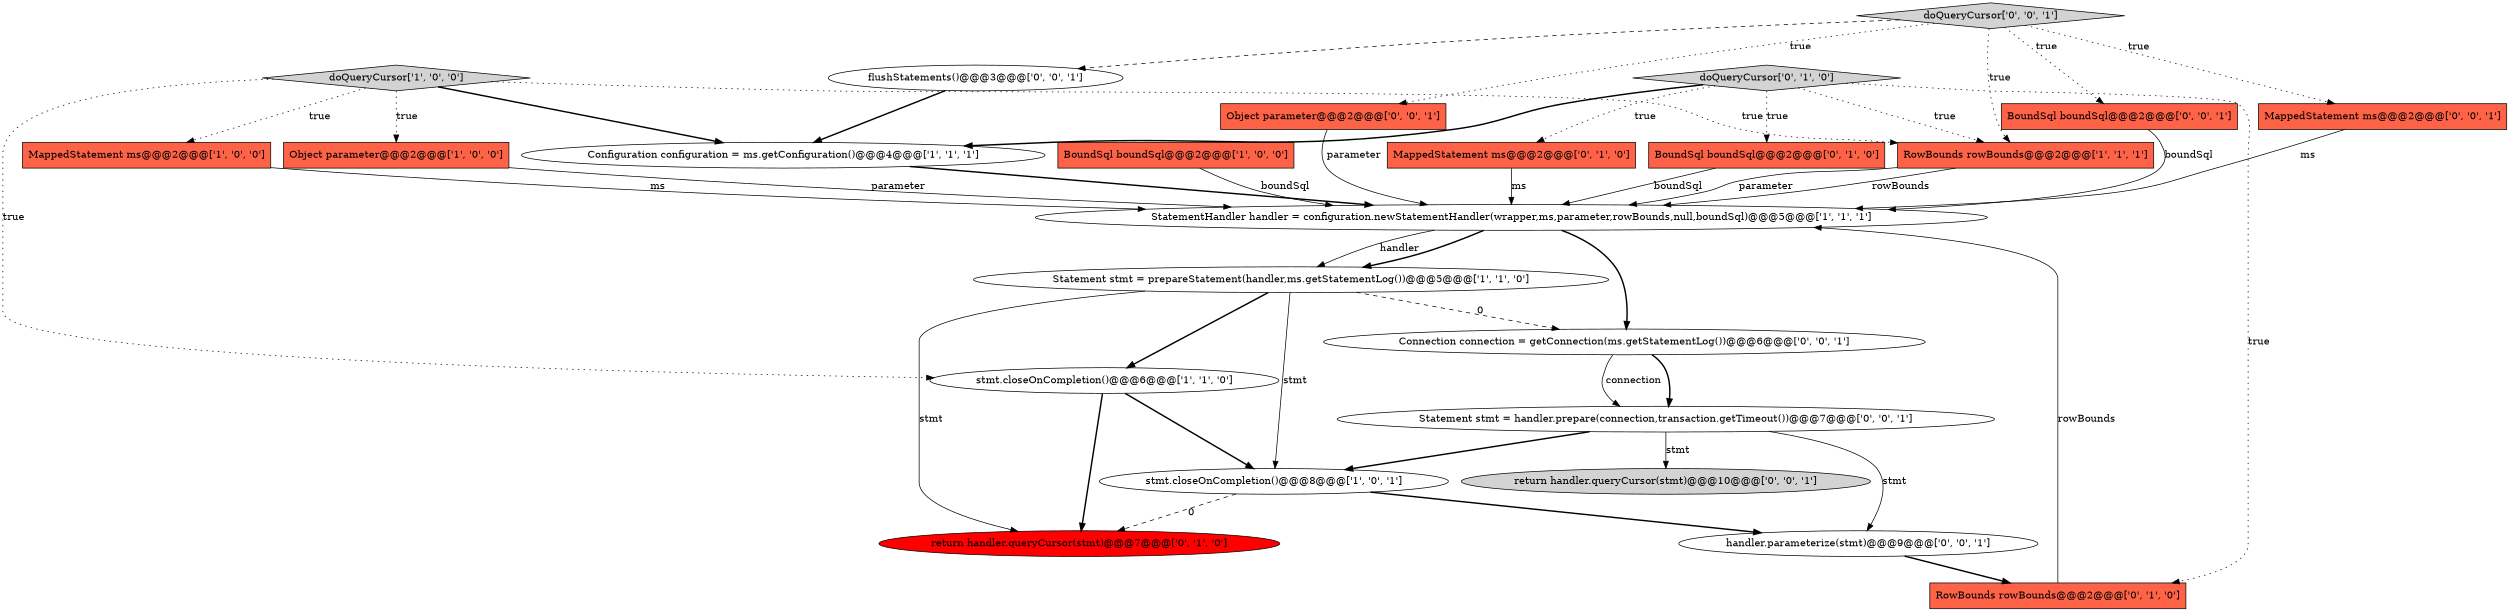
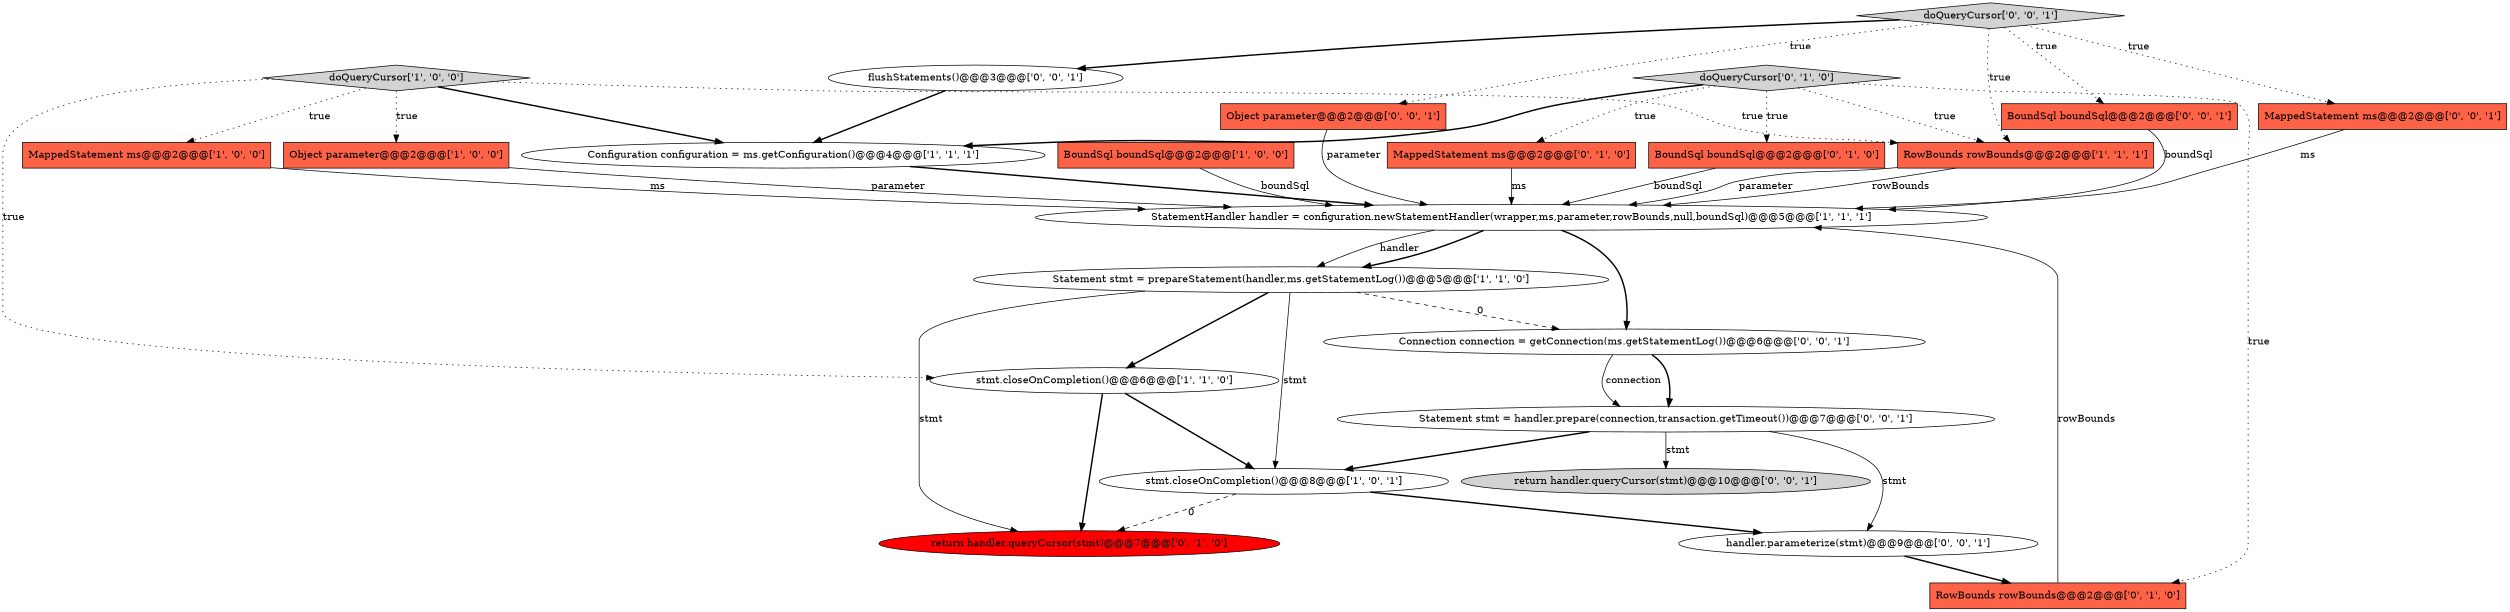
  digraph {
    node [fillcolor=tomato shape=ellipse style=filled]
    edge [style=solid]
    n1 [label="MappedStatement ms@@@2@@@['1', '0', '0']" shape=box]
    n2 [fillcolor=white label="StatementHandler handler = configuration.newStatementHandler(wrapper,ms,parameter,rowBounds,null,boundSql)@@@5@@@['1', '1', '1']"]
    n3 [fillcolor=white label="Statement stmt = prepareStatement(handler,ms.getStatementLog())@@@5@@@['1', '1', '0']"]
    n4 [fillcolor=white label="Connection connection = getConnection(ms.getStatementLog())@@@6@@@['0', '0', '1']"]
    n5 [fillcolor=white label="stmt.closeOnCompletion()@@@8@@@['1', '0', '1']"]
    n6 [fillcolor=red label="return handler.queryCursor(stmt)@@@7@@@['0', '1', '0']"]
    n7 [fillcolor=white label="handler.parameterize(stmt)@@@9@@@['0', '0', '1']"]
    n8 [label="RowBounds rowBounds@@@2@@@['0', '1', '0']" shape=box]
    n9 [fillcolor=white label="Statement stmt = handler.prepare(connection,transaction.getTimeout())@@@7@@@['0', '0', '1']"]
    n10 [fillcolor=lightgray label="return handler.queryCursor(stmt)@@@10@@@['0', '0', '1']"]
    n11 [label="MappedStatement ms@@@2@@@['0', '1', '0']" shape=box]
    n12 [label="RowBounds rowBounds@@@2@@@['1', '1', '1']" shape=box]
    n13 [fillcolor=lightgray label="doQueryCursor['0', '0', '1']" shape=diamond]
    n14 [label="BoundSql boundSql@@@2@@@['0', '0', '1']" shape=box]
    n15 [label="MappedStatement ms@@@2@@@['0', '0', '1']" shape=box]
    n16 [label="Object parameter@@@2@@@['0', '0', '1']" shape=box]
    n17 [fillcolor=white label="flushStatements()@@@3@@@['0', '0', '1']"]
    n18 [fillcolor=white label="Configuration configuration = ms.getConfiguration()@@@4@@@['1', '1', '1']"]
    n19 [label="BoundSql boundSql@@@2@@@['0', '1', '0']" shape=box]
    n20 [fillcolor=white label="stmt.closeOnCompletion()@@@6@@@['1', '1', '0']"]
    n21 [fillcolor=lightgray label="doQueryCursor['1', '0', '0']" shape=diamond]
    n22 [label="Object parameter@@@2@@@['1', '0', '0']" shape=box]
    n23 [label="BoundSql boundSql@@@2@@@['1', '0', '0']" shape=box]
    n24 [fillcolor=lightgray label="doQueryCursor['0', '1', '0']" shape=diamond]
    n1 -> n2 [label=ms]
    n2 -> n3 [label=handler]
    n2 -> n3 [style=bold]
    n2 -> n4 [style=bold]
    n3 -> n4 [label=0 style=dashed]
    n3 -> n5 [label=stmt]
    n3 -> n6 [label=stmt]
    n3 -> n20 [style=bold]
    n4 -> n9 [style=bold]
    n4 -> n9 [label=connection]
    n5 -> n6 [label=0 style=dashed]
    n5 -> n7 [style=bold]
    n7 -> n8 [style=bold]
    n8 -> n2 [label=rowBounds]
    n9 -> n5 [style=bold]
    n9 -> n7 [label=stmt]
    n9 -> n10 [label=stmt]
    n11 -> n2 [label=ms]
    n12 -> n2 [label=rowBounds]
    n12 -> n2 [label=parameter]
    n13 -> n12 [label=true style=dotted]
    n13 -> n14 [label=true style=dotted]
    n13 -> n15 [label=true style=dotted]
    n13 -> n16 [label=true style=dotted]
-   n13 -> n17 [style=dashed]
+   n13 -> n17 [style=bold]
    n14 -> n2 [label=boundSql]
    n15 -> n2 [label=ms]
    n16 -> n2 [label=parameter]
    n17 -> n18 [style=bold]
    n18 -> n2 [style=bold]
    n19 -> n2 [label=boundSql]
    n20 -> n5 [style=bold]
    n20 -> n6 [style=bold]
    n21 -> n1 [label=true style=dotted]
    n21 -> n12 [label=true style=dotted]
    n21 -> n18 [style=bold]
    n21 -> n20 [label=true style=dotted]
    n21 -> n22 [label=true style=dotted]
    n22 -> n2 [label=parameter]
    n23 -> n2 [label=boundSql]
    n24 -> n8 [label=true style=dotted]
    n24 -> n11 [label=true style=dotted]
    n24 -> n12 [label=true style=dotted]
    n24 -> n18 [style=bold]
    n24 -> n19 [label=true style=dotted]
  }
